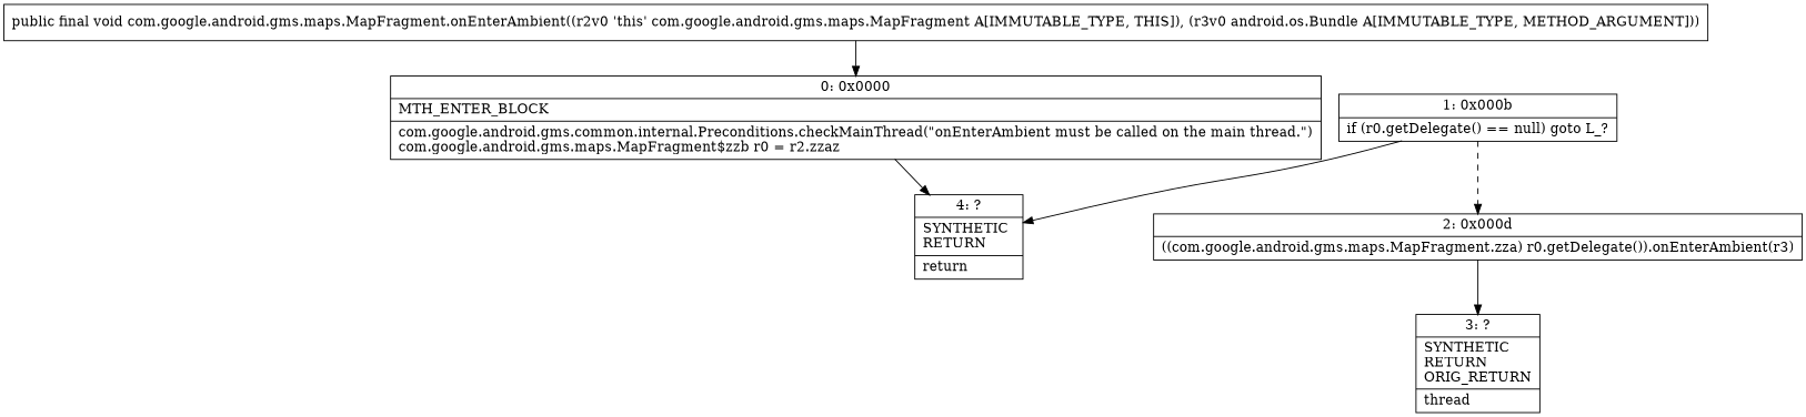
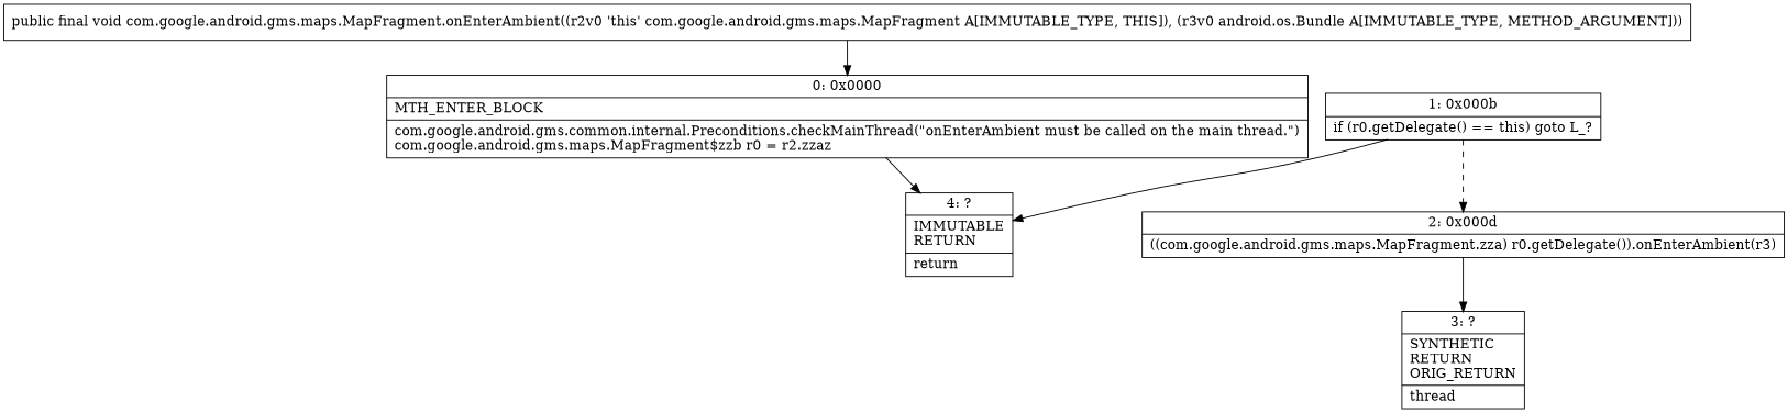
  digraph {
    node [shape=record]
    n1 [label="{0\:\ 0x0000|MTH_ENTER_BLOCK\l|com.google.android.gms.common.internal.Preconditions.checkMainThread(\"onEnterAmbient must be called on the main thread.\")\lcom.google.android.gms.maps.MapFragment$zzb r0 = r2.zzaz\l}"]
-   n2 [label="{4\:\ ?|SYNTHETIC\lRETURN\l|return\l}"]
-   n3 [label="{1\:\ 0x000b|if (r0.getDelegate() == null) goto L_?\l}"]
+   n2 [label="{4\:\ ?|IMMUTABLE\lRETURN\l|return\l}"]
+   n3 [label="{1\:\ 0x000b|if (r0.getDelegate() == this) goto L_?\l}"]
    n4 [label="{2\:\ 0x000d|((com.google.android.gms.maps.MapFragment.zza) r0.getDelegate()).onEnterAmbient(r3)\l}"]
    n5 [label="{3\:\ ?|SYNTHETIC\lRETURN\lORIG_RETURN\l|thread\l}"]
    n6 [label="{public final void com.google.android.gms.maps.MapFragment.onEnterAmbient((r2v0 'this' com.google.android.gms.maps.MapFragment A[IMMUTABLE_TYPE, THIS]), (r3v0 android.os.Bundle A[IMMUTABLE_TYPE, METHOD_ARGUMENT])) }"]
    n1 -> n2
    n3 -> n2
    n3 -> n4 [style=dashed]
    n4 -> n5
    n6 -> n1
  }
